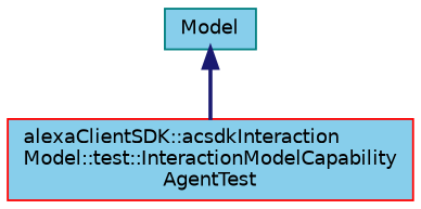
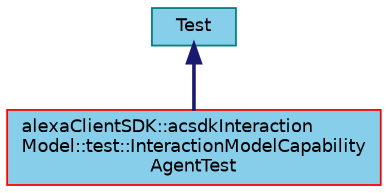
  digraph {
    node [fillcolor=skyblue fontname=Helvetica fontsize=10 shape=record style=filled]
    n1 [color=red fontcolor=black height=0.2 label="alexaClientSDK::acsdkInteraction\lModel::test::InteractionModelCapability\lAgentTest" width=0.4]
-   n2 [color=teal height=0.2 label=Model width=0.4]
+   n2 [color=teal height=0.2 label=Test width=0.4]
    n2 -> n1 [color=midnightblue dir=back fontname=Helvetica fontsize=10 labelfontname=Helvetica labelfontsize=10 style=bold]
  }
